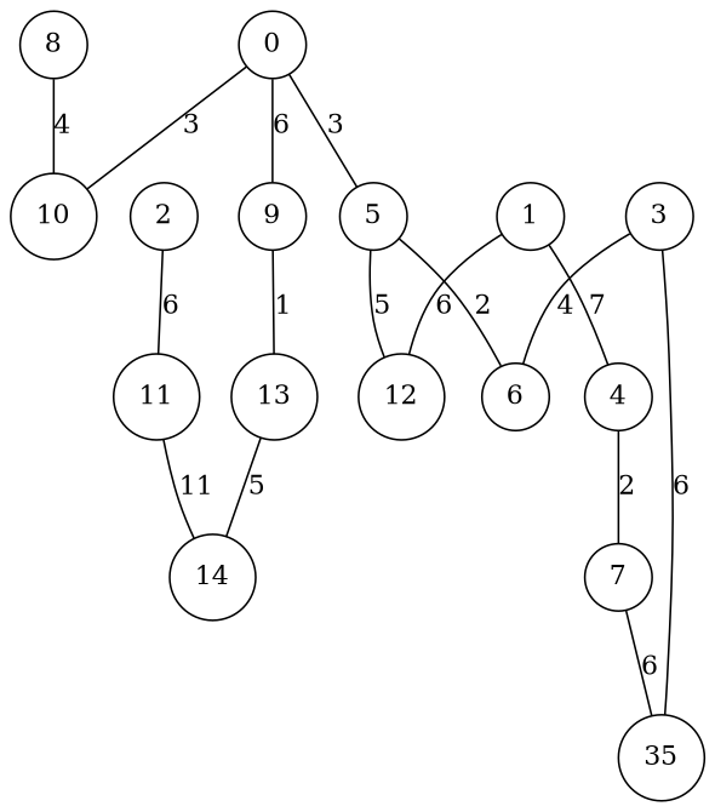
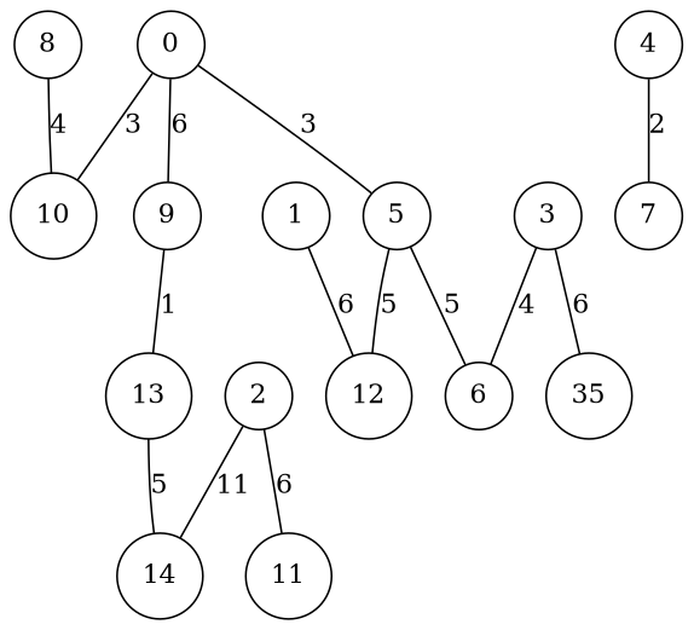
  graph {
    node [shape=circle]
    0
    9
    10
    5
    13
    12
    6
    14
    1
    4
    7
    n12 [label=35]
    2
    11
    8
    3
    0 -- 9 [label=6]
    0 -- 10 [label=3]
    0 -- 5 [label=3]
    9 -- 13 [label=1]
    5 -- 12 [label=5]
-   5 -- 6 [label=2]
+   5 -- 6 [label=5]
    13 -- 14 [label=5]
    1 -- 12 [label=6]
-   1 -- 4 [label=7]
    4 -- 7 [label=2]
-   7 -- n12 [label=6]
    2 -- 11 [label=6]
-   11 -- 14 [label=11]
+   2 -- 14 [label=11]
    8 -- 10 [label=4]
    3 -- 6 [label=4]
    3 -- n12 [label=6]
  }
